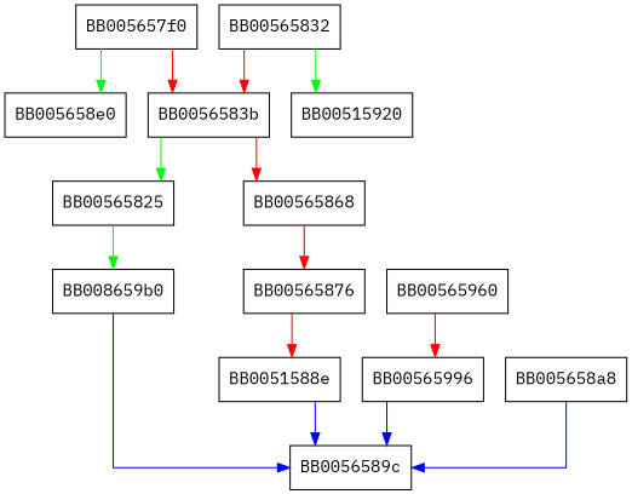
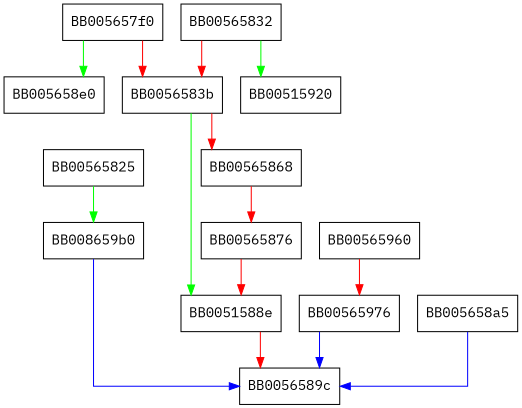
  digraph {
    fontname="IBM Plex Mono"
    splines=ortho
    node [fontname="IBM Plex Mono" shape=box]
    edge [color=red fontname="IBM Plex Mono"]
    BB005657f0
    BB005658e0
    BB0056583b
    n4 [label=BB008659b0]
    BB00565825
    BB0056589c
    n7 [label=BB00515920]
    BB00565832
    n9 [label=BB0051588e]
    BB00565868
    BB00565876
    BB00565960
-   BB00565976 [label=BB00565996]
-   BB005658a8
+   BB00565976
+   BB005658a8 [label=BB005658a5]
    BB005657f0 -> BB005658e0 [color=green]
    BB005657f0 -> BB0056583b
-   BB0056583b -> BB00565825 [color=green]
+   BB0056583b -> n9 [color=green]
    BB0056583b -> BB00565868
    n4 -> BB0056589c [color=blue]
    BB00565825 -> n4 [color=green]
    BB00565832 -> BB0056583b
    BB00565832 -> n7 [color=green]
-   n9 -> BB0056589c [color=blue]
+   n9 -> BB0056589c
    BB00565868 -> BB00565876
    BB00565876 -> n9
    BB00565960 -> BB00565976
    BB00565976 -> BB0056589c [color=blue]
    BB005658a8 -> BB0056589c [color=blue]
  }
